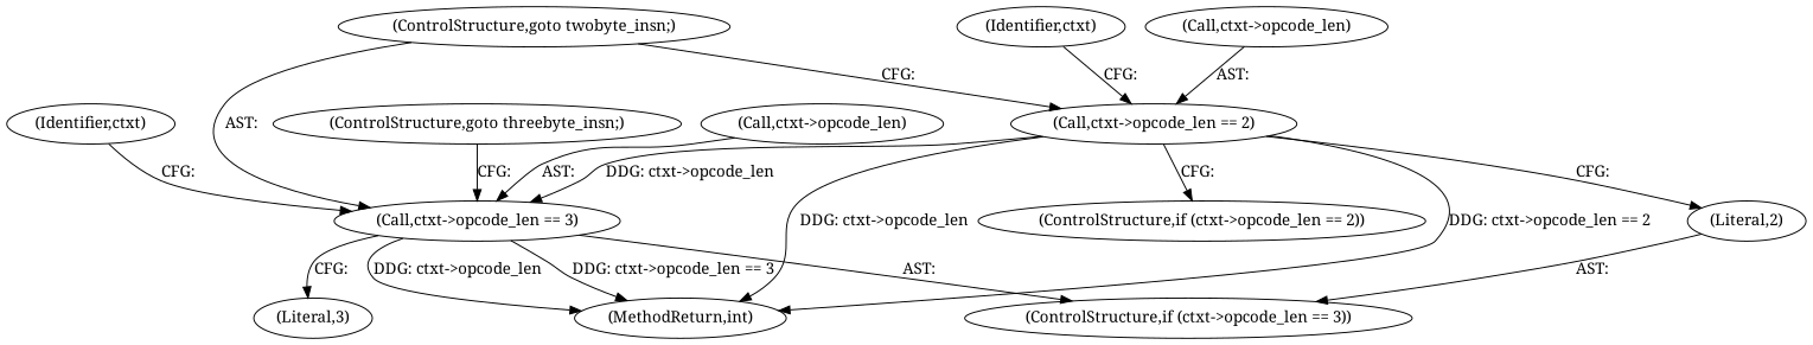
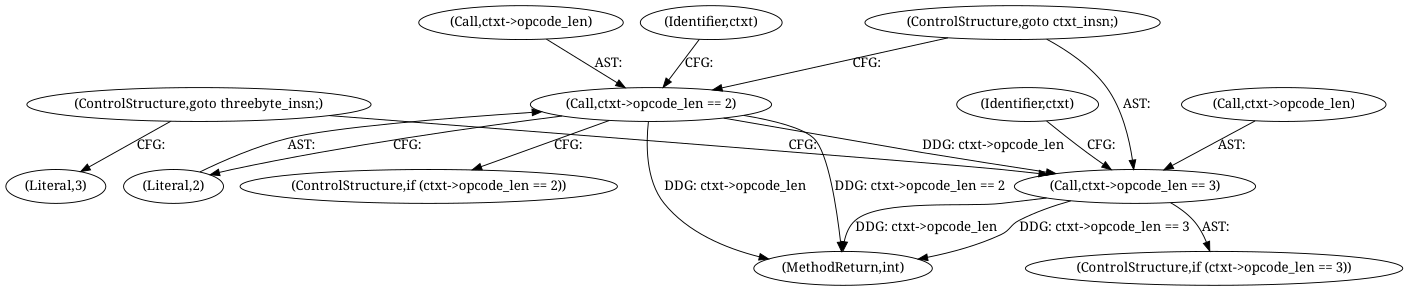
  digraph {
    fontname="Noto Serif"
    node [fontname="Noto Serif"]
    edge [fontname="Noto Serif"]
    n1 [label="(Call,ctxt->opcode_len == 2)"]
    n2 [label="(Call,ctxt->opcode_len == 3)"]
    n3 [label="(Literal,2)"]
    n4 [label="(MethodReturn,int)"]
    n5 [label="(ControlStructure,if (ctxt->opcode_len == 2))"]
    n6 [label="(Literal,3)"]
    n7 [label="(ControlStructure,if (ctxt->opcode_len == 3))"]
    n8 [label="(ControlStructure,goto threebyte_insn;)"]
    n9 [label="(Call,ctxt->opcode_len)"]
-   n10 [label="(ControlStructure,goto twobyte_insn;)"]
+   n10 [label="(ControlStructure,goto ctxt_insn;)"]
    n11 [label="(Call,ctxt->opcode_len)"]
    n12 [label="(Identifier,ctxt)"]
    n13 [label="(Identifier,ctxt)"]
    n1 -> n2 [label="DDG: ctxt->opcode_len"]
    n1 -> n3 [label="CFG: "]
    n1 -> n4 [label="DDG: ctxt->opcode_len"]
    n1 -> n4 [label="DDG: ctxt->opcode_len == 2"]
    n1 -> n5 [label="CFG: "]
    n2 -> n4 [label="DDG: ctxt->opcode_len == 3"]
    n2 -> n4 [label="DDG: ctxt->opcode_len"]
-   n2 -> n6 [label="CFG: "]
+   n8 -> n6 [label="CFG: "]
    n2 -> n7 [label="AST: "]
-   n3 -> n7 [label="AST: "]
+   n3 -> n1 [label="AST: "]
    n8 -> n2 [label="CFG: "]
    n9 -> n1 [label="AST: "]
    n10 -> n1 [label="CFG: "]
    n10 -> n2 [label="AST: "]
    n11 -> n2 [label="AST: "]
    n12 -> n2 [label="CFG: "]
    n13 -> n1 [label="CFG: "]
  }
